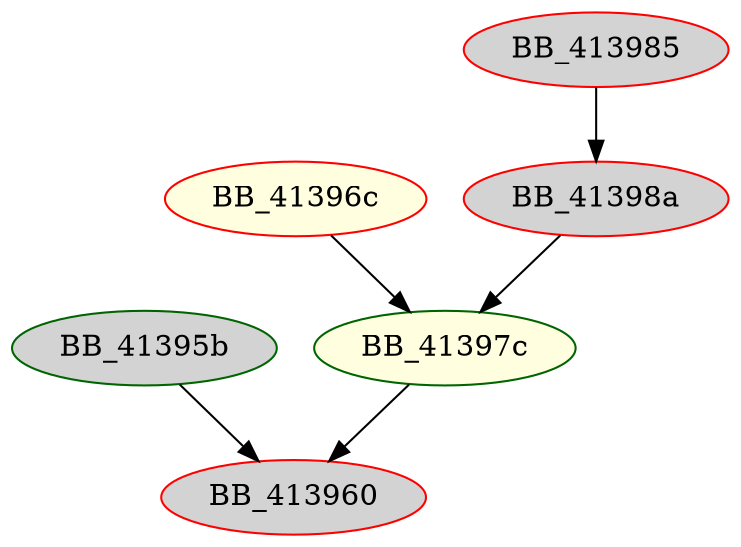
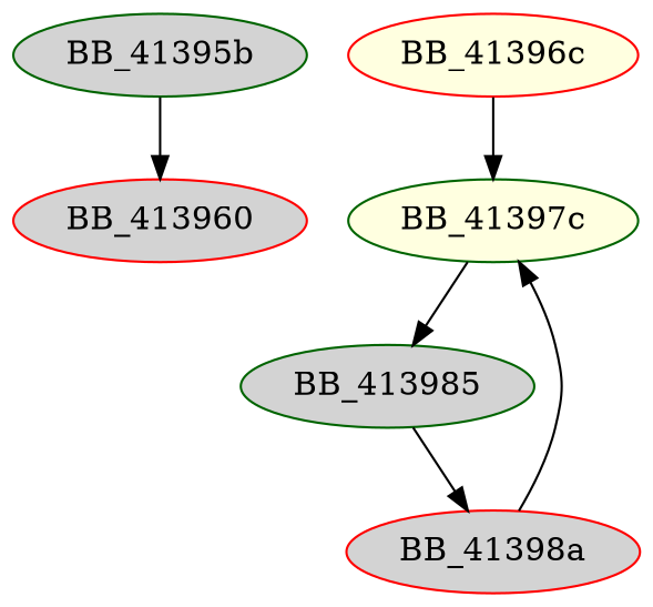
  digraph {
    node [color=red fillcolor=lightgrey style=filled]
    BB_41395b [color=darkgreen]
    BB_413960
    BB_41396c [fillcolor=lightyellow]
    BB_41397c [color=darkgreen fillcolor=lightyellow]
-   BB_413985
+   BB_413985 [color=darkgreen]
    BB_41398a
    BB_41395b -> BB_413960
    BB_41396c -> BB_41397c
-   BB_41397c -> BB_413960
+   BB_41397c -> BB_413985
    BB_413985 -> BB_41398a
    BB_41398a -> BB_41397c
  }
